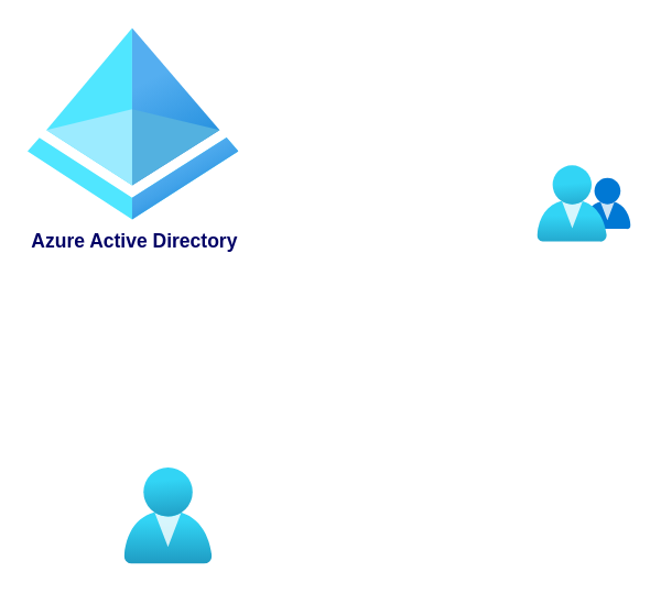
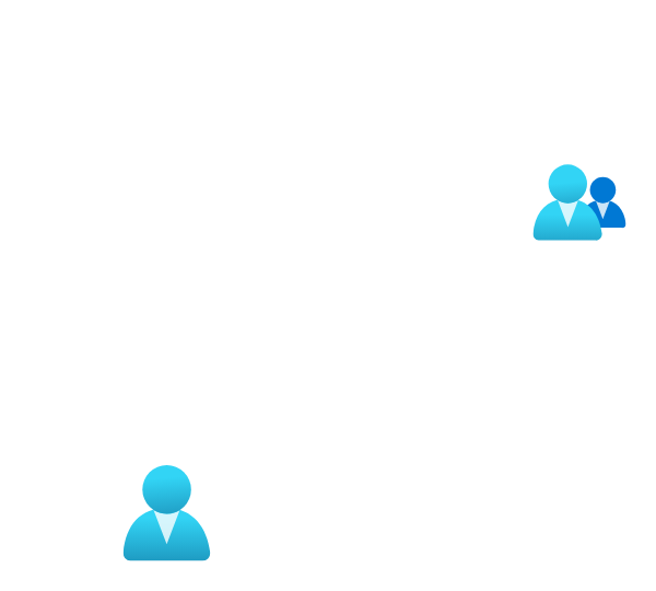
  <mxCell id="0" />
  <mxCell id="1" parent="0" />
- <mxCell id="2" value="&lt;b&gt;&lt;font style=&quot;font-size: 14px; color: rgb(0, 0, 102);&quot;&gt;Azure Active Directory&lt;/font&gt;&lt;/b&gt;" style="image;aspect=fixed;html=1;points=[];align=center;fontSize=12;image=img/lib/azure2/identity/Azure_Active_Directory.svg;" vertex="1" parent="1"><mxGeometry x="20" y="20" width="153.13" height="140" as="geometry" /></mxCell>
  <mxCell id="3" value="" style="image;aspect=fixed;html=1;points=[];align=center;fontSize=12;image=img/lib/azure2/identity/Groups.svg;" vertex="1" parent="1"><mxGeometry x="390" y="120" width="68" height="56.0" as="geometry" /></mxCell>
  <mxCell id="4" value="" style="image;aspect=fixed;html=1;points=[];align=center;fontSize=12;image=img/lib/azure2/identity/Users.svg;" vertex="1" parent="1"><mxGeometry x="90" y="340" width="64" height="70" as="geometry" /></mxCell>
